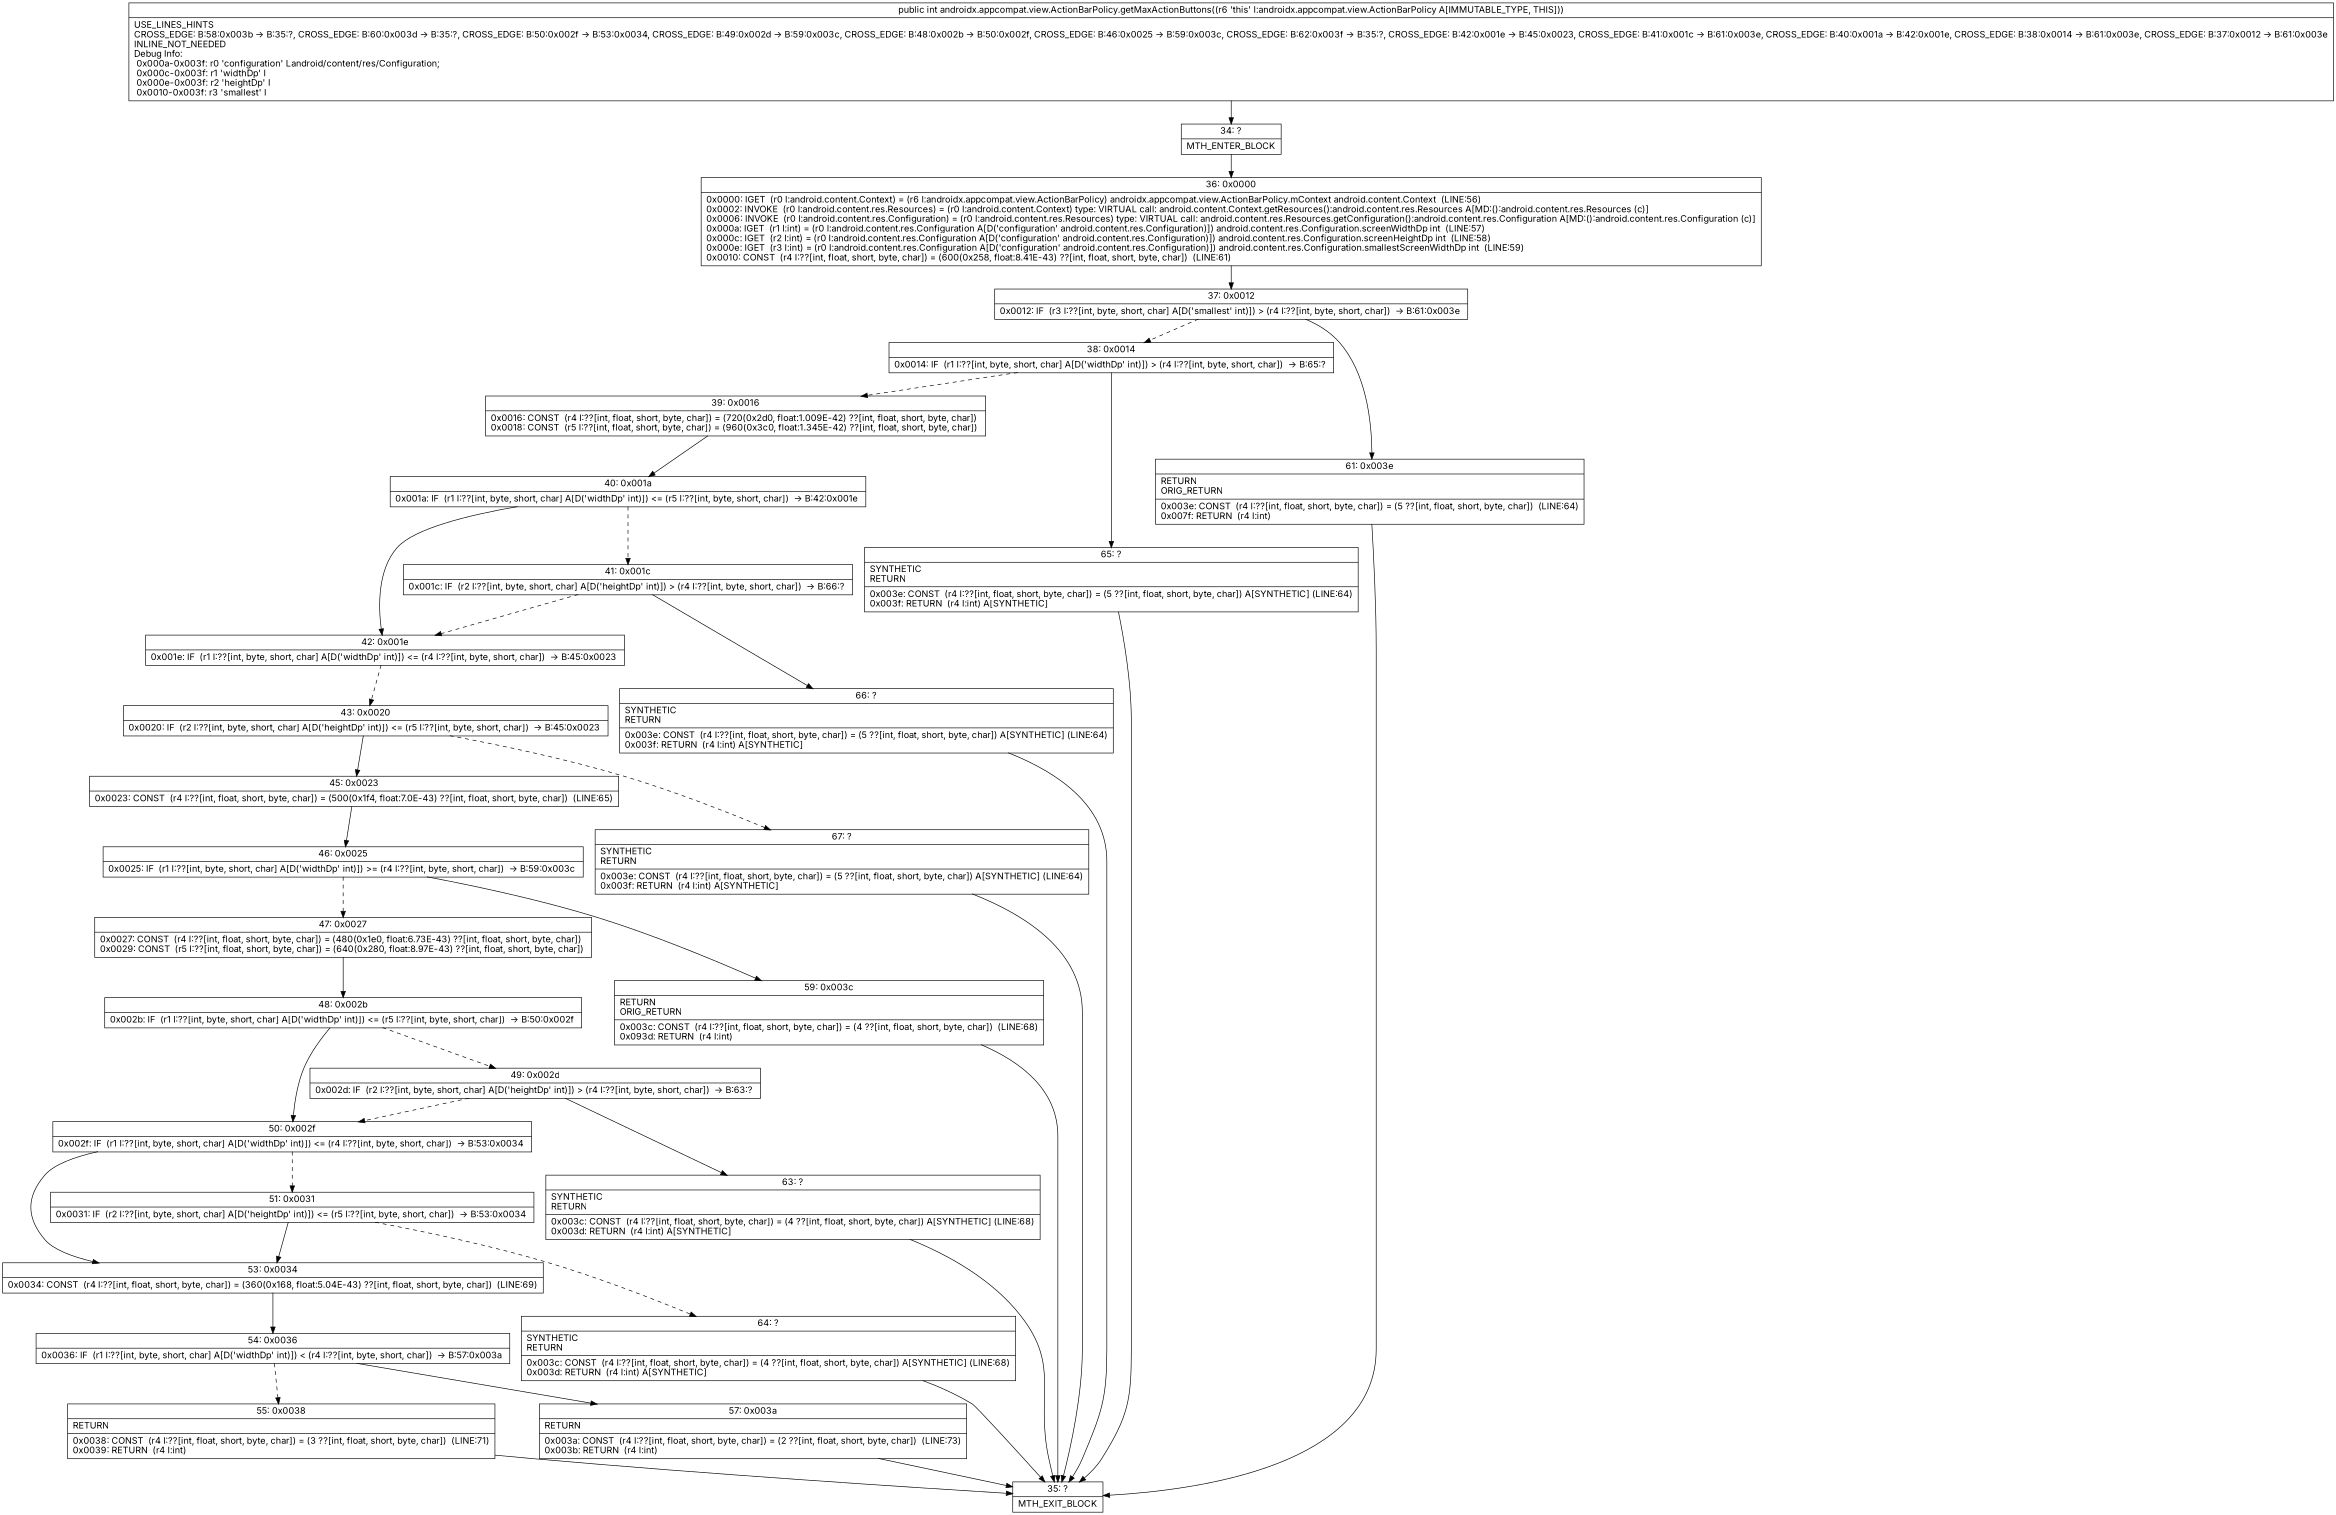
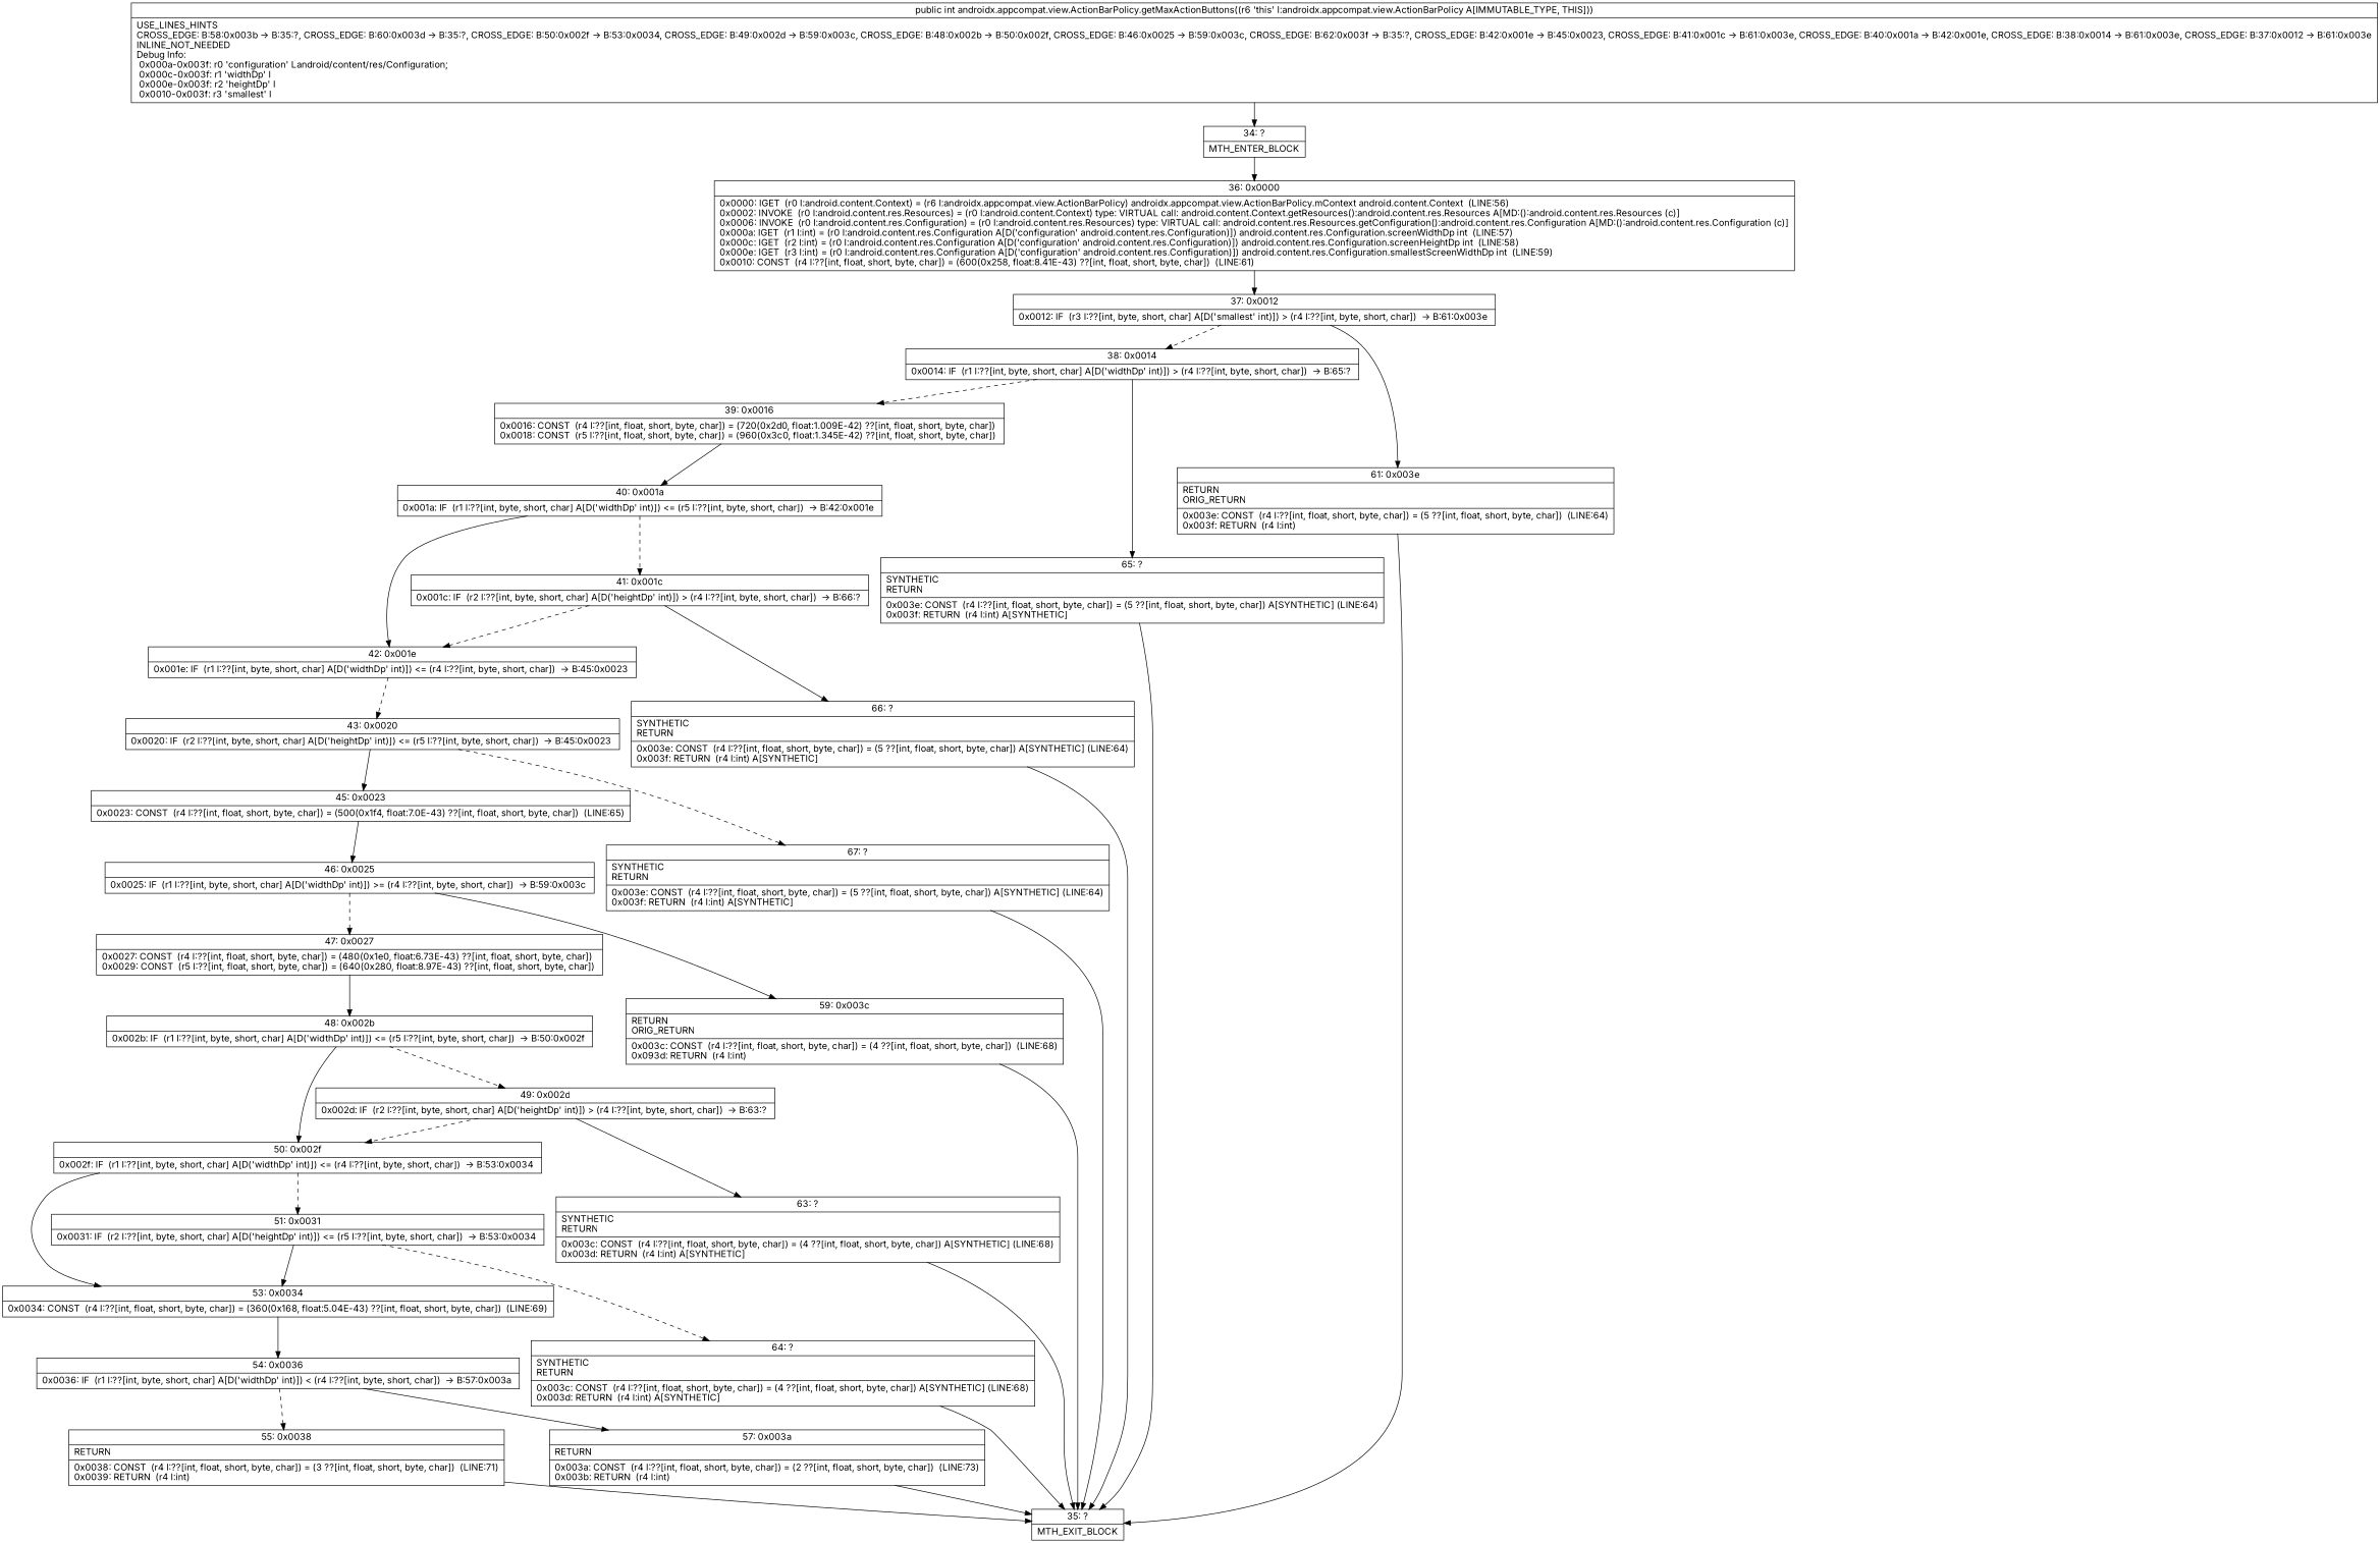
  digraph {
    fontname=Inter
    node [fontname=Inter shape=record]
    edge [fontname=Inter]
    n1 [label="{34\:\ ?|MTH_ENTER_BLOCK\l}"]
    n2 [label="{36\:\ 0x0000|0x0000: IGET  (r0 I:android.content.Context) = (r6 I:androidx.appcompat.view.ActionBarPolicy) androidx.appcompat.view.ActionBarPolicy.mContext android.content.Context  (LINE:56)\l0x0002: INVOKE  (r0 I:android.content.res.Resources) = (r0 I:android.content.Context) type: VIRTUAL call: android.content.Context.getResources():android.content.res.Resources A[MD:():android.content.res.Resources (c)]\l0x0006: INVOKE  (r0 I:android.content.res.Configuration) = (r0 I:android.content.res.Resources) type: VIRTUAL call: android.content.res.Resources.getConfiguration():android.content.res.Configuration A[MD:():android.content.res.Configuration (c)]\l0x000a: IGET  (r1 I:int) = (r0 I:android.content.res.Configuration A[D('configuration' android.content.res.Configuration)]) android.content.res.Configuration.screenWidthDp int  (LINE:57)\l0x000c: IGET  (r2 I:int) = (r0 I:android.content.res.Configuration A[D('configuration' android.content.res.Configuration)]) android.content.res.Configuration.screenHeightDp int  (LINE:58)\l0x000e: IGET  (r3 I:int) = (r0 I:android.content.res.Configuration A[D('configuration' android.content.res.Configuration)]) android.content.res.Configuration.smallestScreenWidthDp int  (LINE:59)\l0x0010: CONST  (r4 I:??[int, float, short, byte, char]) = (600(0x258, float:8.41E\-43) ??[int, float, short, byte, char])  (LINE:61)\l}"]
    n3 [label="{37\:\ 0x0012|0x0012: IF  (r3 I:??[int, byte, short, char] A[D('smallest' int)]) \> (r4 I:??[int, byte, short, char])  \-\> B:61:0x003e \l}"]
    n4 [label="{38\:\ 0x0014|0x0014: IF  (r1 I:??[int, byte, short, char] A[D('widthDp' int)]) \> (r4 I:??[int, byte, short, char])  \-\> B:65:? \l}"]
-   n5 [label="{61\:\ 0x003e|RETURN\lORIG_RETURN\l|0x003e: CONST  (r4 I:??[int, float, short, byte, char]) = (5 ??[int, float, short, byte, char])  (LINE:64)\l0x007f: RETURN  (r4 I:int) \l}"]
+   n5 [label="{61\:\ 0x003e|RETURN\lORIG_RETURN\l|0x003e: CONST  (r4 I:??[int, float, short, byte, char]) = (5 ??[int, float, short, byte, char])  (LINE:64)\l0x003f: RETURN  (r4 I:int) \l}"]
    n6 [label="{39\:\ 0x0016|0x0016: CONST  (r4 I:??[int, float, short, byte, char]) = (720(0x2d0, float:1.009E\-42) ??[int, float, short, byte, char]) \l0x0018: CONST  (r5 I:??[int, float, short, byte, char]) = (960(0x3c0, float:1.345E\-42) ??[int, float, short, byte, char]) \l}"]
    n7 [label="{65\:\ ?|SYNTHETIC\lRETURN\l|0x003e: CONST  (r4 I:??[int, float, short, byte, char]) = (5 ??[int, float, short, byte, char]) A[SYNTHETIC] (LINE:64)\l0x003f: RETURN  (r4 I:int) A[SYNTHETIC]\l}"]
    n8 [label="{35\:\ ?|MTH_EXIT_BLOCK\l}"]
    n9 [label="{40\:\ 0x001a|0x001a: IF  (r1 I:??[int, byte, short, char] A[D('widthDp' int)]) \<= (r5 I:??[int, byte, short, char])  \-\> B:42:0x001e \l}"]
    n10 [label="{41\:\ 0x001c|0x001c: IF  (r2 I:??[int, byte, short, char] A[D('heightDp' int)]) \> (r4 I:??[int, byte, short, char])  \-\> B:66:? \l}"]
    n11 [label="{42\:\ 0x001e|0x001e: IF  (r1 I:??[int, byte, short, char] A[D('widthDp' int)]) \<= (r4 I:??[int, byte, short, char])  \-\> B:45:0x0023 \l}"]
    n12 [label="{66\:\ ?|SYNTHETIC\lRETURN\l|0x003e: CONST  (r4 I:??[int, float, short, byte, char]) = (5 ??[int, float, short, byte, char]) A[SYNTHETIC] (LINE:64)\l0x003f: RETURN  (r4 I:int) A[SYNTHETIC]\l}"]
    n13 [label="{43\:\ 0x0020|0x0020: IF  (r2 I:??[int, byte, short, char] A[D('heightDp' int)]) \<= (r5 I:??[int, byte, short, char])  \-\> B:45:0x0023 \l}"]
    n14 [label="{45\:\ 0x0023|0x0023: CONST  (r4 I:??[int, float, short, byte, char]) = (500(0x1f4, float:7.0E\-43) ??[int, float, short, byte, char])  (LINE:65)\l}"]
    n15 [label="{67\:\ ?|SYNTHETIC\lRETURN\l|0x003e: CONST  (r4 I:??[int, float, short, byte, char]) = (5 ??[int, float, short, byte, char]) A[SYNTHETIC] (LINE:64)\l0x003f: RETURN  (r4 I:int) A[SYNTHETIC]\l}"]
    n16 [label="{46\:\ 0x0025|0x0025: IF  (r1 I:??[int, byte, short, char] A[D('widthDp' int)]) \>= (r4 I:??[int, byte, short, char])  \-\> B:59:0x003c \l}"]
    n17 [label="{47\:\ 0x0027|0x0027: CONST  (r4 I:??[int, float, short, byte, char]) = (480(0x1e0, float:6.73E\-43) ??[int, float, short, byte, char]) \l0x0029: CONST  (r5 I:??[int, float, short, byte, char]) = (640(0x280, float:8.97E\-43) ??[int, float, short, byte, char]) \l}"]
    n18 [label="{59\:\ 0x003c|RETURN\lORIG_RETURN\l|0x003c: CONST  (r4 I:??[int, float, short, byte, char]) = (4 ??[int, float, short, byte, char])  (LINE:68)\l0x093d: RETURN  (r4 I:int) \l}"]
    n19 [label="{48\:\ 0x002b|0x002b: IF  (r1 I:??[int, byte, short, char] A[D('widthDp' int)]) \<= (r5 I:??[int, byte, short, char])  \-\> B:50:0x002f \l}"]
    n20 [label="{49\:\ 0x002d|0x002d: IF  (r2 I:??[int, byte, short, char] A[D('heightDp' int)]) \> (r4 I:??[int, byte, short, char])  \-\> B:63:? \l}"]
    n21 [label="{50\:\ 0x002f|0x002f: IF  (r1 I:??[int, byte, short, char] A[D('widthDp' int)]) \<= (r4 I:??[int, byte, short, char])  \-\> B:53:0x0034 \l}"]
    n22 [label="{63\:\ ?|SYNTHETIC\lRETURN\l|0x003c: CONST  (r4 I:??[int, float, short, byte, char]) = (4 ??[int, float, short, byte, char]) A[SYNTHETIC] (LINE:68)\l0x003d: RETURN  (r4 I:int) A[SYNTHETIC]\l}"]
    n23 [label="{51\:\ 0x0031|0x0031: IF  (r2 I:??[int, byte, short, char] A[D('heightDp' int)]) \<= (r5 I:??[int, byte, short, char])  \-\> B:53:0x0034 \l}"]
    n24 [label="{53\:\ 0x0034|0x0034: CONST  (r4 I:??[int, float, short, byte, char]) = (360(0x168, float:5.04E\-43) ??[int, float, short, byte, char])  (LINE:69)\l}"]
    n25 [label="{64\:\ ?|SYNTHETIC\lRETURN\l|0x003c: CONST  (r4 I:??[int, float, short, byte, char]) = (4 ??[int, float, short, byte, char]) A[SYNTHETIC] (LINE:68)\l0x003d: RETURN  (r4 I:int) A[SYNTHETIC]\l}"]
    n26 [label="{54\:\ 0x0036|0x0036: IF  (r1 I:??[int, byte, short, char] A[D('widthDp' int)]) \< (r4 I:??[int, byte, short, char])  \-\> B:57:0x003a \l}"]
    n27 [label="{55\:\ 0x0038|RETURN\l|0x0038: CONST  (r4 I:??[int, float, short, byte, char]) = (3 ??[int, float, short, byte, char])  (LINE:71)\l0x0039: RETURN  (r4 I:int) \l}"]
    n28 [label="{57\:\ 0x003a|RETURN\l|0x003a: CONST  (r4 I:??[int, float, short, byte, char]) = (2 ??[int, float, short, byte, char])  (LINE:73)\l0x003b: RETURN  (r4 I:int) \l}"]
    n29 [label="{public int androidx.appcompat.view.ActionBarPolicy.getMaxActionButtons((r6 'this' I:androidx.appcompat.view.ActionBarPolicy A[IMMUTABLE_TYPE, THIS]))  | USE_LINES_HINTS\lCROSS_EDGE: B:58:0x003b \-\> B:35:?, CROSS_EDGE: B:60:0x003d \-\> B:35:?, CROSS_EDGE: B:50:0x002f \-\> B:53:0x0034, CROSS_EDGE: B:49:0x002d \-\> B:59:0x003c, CROSS_EDGE: B:48:0x002b \-\> B:50:0x002f, CROSS_EDGE: B:46:0x0025 \-\> B:59:0x003c, CROSS_EDGE: B:62:0x003f \-\> B:35:?, CROSS_EDGE: B:42:0x001e \-\> B:45:0x0023, CROSS_EDGE: B:41:0x001c \-\> B:61:0x003e, CROSS_EDGE: B:40:0x001a \-\> B:42:0x001e, CROSS_EDGE: B:38:0x0014 \-\> B:61:0x003e, CROSS_EDGE: B:37:0x0012 \-\> B:61:0x003e\lINLINE_NOT_NEEDED\lDebug Info:\l  0x000a\-0x003f: r0 'configuration' Landroid\/content\/res\/Configuration;\l  0x000c\-0x003f: r1 'widthDp' I\l  0x000e\-0x003f: r2 'heightDp' I\l  0x0010\-0x003f: r3 'smallest' I\l}"]
    n1 -> n2
    n2 -> n3
    n3 -> n4 [style=dashed]
    n3 -> n5
    n4 -> n6 [style=dashed]
    n4 -> n7
    n5 -> n8
    n6 -> n9
    n7 -> n8
    n9 -> n10 [style=dashed]
    n9 -> n11
    n10 -> n11 [style=dashed]
    n10 -> n12
    n11 -> n13 [style=dashed]
    n12 -> n8
    n13 -> n14
    n13 -> n15 [style=dashed]
    n14 -> n16
    n15 -> n8
    n16 -> n17 [style=dashed]
    n16 -> n18
    n17 -> n19
    n18 -> n8
    n19 -> n20 [style=dashed]
    n19 -> n21
    n20 -> n21 [style=dashed]
    n20 -> n22
    n21 -> n23 [style=dashed]
    n21 -> n24
    n22 -> n8
    n23 -> n24
    n23 -> n25 [style=dashed]
    n24 -> n26
    n25 -> n8
    n26 -> n27 [style=dashed]
    n26 -> n28
    n27 -> n8
    n28 -> n8
    n29 -> n1
  }
